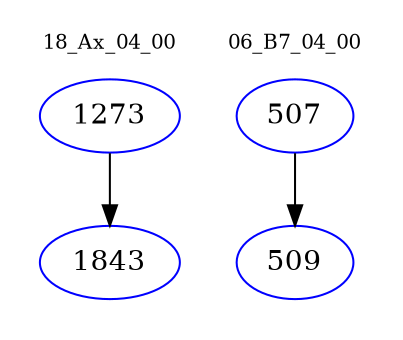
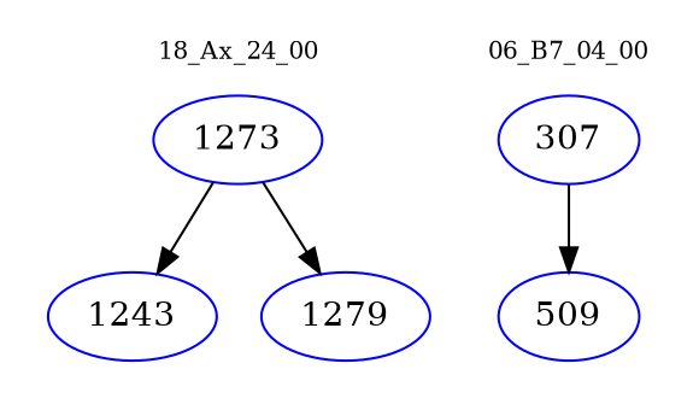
  digraph {
    node [color=blue]
    edge [color=black]
    n1 [label=1273]
-   n2 [label=1843]
-   n4 [label=507]
+   n2 [label=1243]
+   n3 [label=1279]
+   n4 [label=307]
    n5 [label=509]
    subgraph cluster_1 {
      color=white
      fontsize=10
-     label="18_Ax_04_00"
+     label="18_Ax_24_00"
      n1
      n2
+     n3
    }
    subgraph cluster_2 {
      color=white
      fontsize=10
      label="06_B7_04_00"
      n4
      n5
    }
    n1 -> n2
+   n1 -> n3
    n4 -> n5
  }
